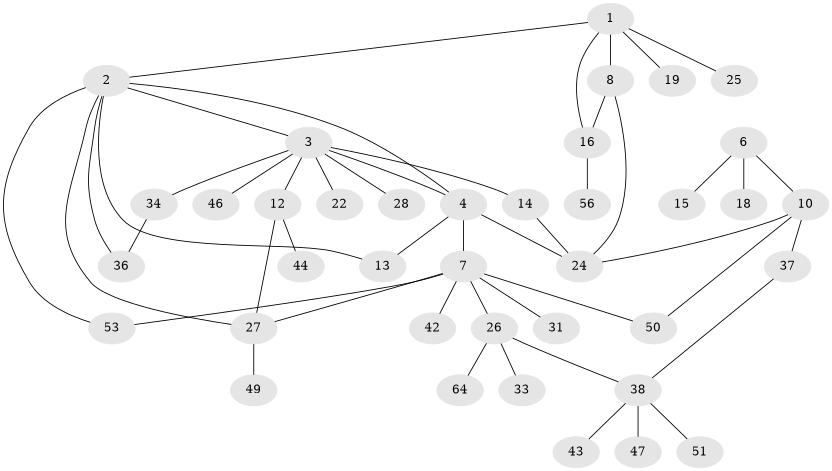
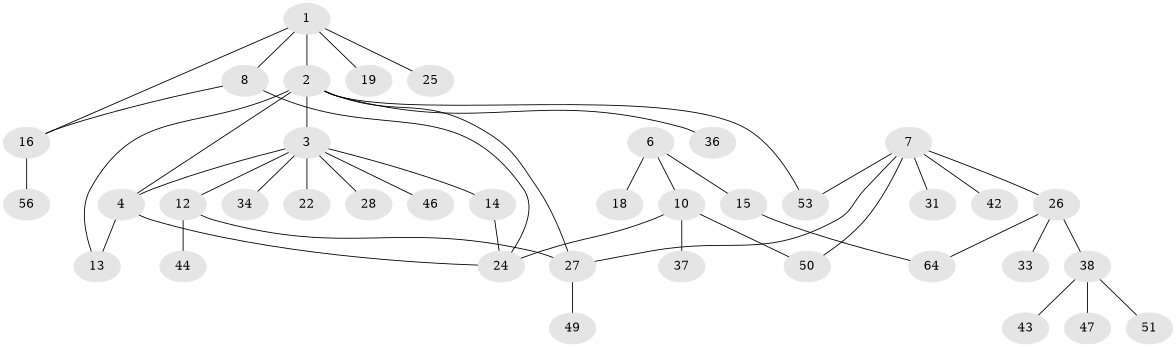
  graph {
    node [color=gray90 style=filled]
    1 [super="+5"]
    2 [super="+9"]
    8
    16 [super="+39"]
    19 [super="+45"]
    25
    3 [super="+17"]
    4 [super="+52"]
    n9 [label=13]
    27 [super="+29"]
    36
    53
    24 [super="+30"]
    n14 [label=56]
    12 [super="+21"]
    14 [super="+20"]
    22
    28
    46
    34
    7 [super="+13"]
    49
    44
    6 [super="+48"]
    10 [super="+11"]
    15 [super="+32"]
    18 [super="+35"]
    26 [super="+41"]
    31
    42
    50
    37
    n33 [label=64]
    33
    38 [super="+40"]
    43
    47
    51
    1 -- 2
    1 -- 8
    1 -- 16
    1 -- 19
    1 -- 25
    2 -- 3
    2 -- 4
    2 -- n9
    2 -- 27
    2 -- 36
    2 -- 53
    8 -- 16
    8 -- 24
    16 -- n14
    3 -- 4
    3 -- 12
    3 -- 14
    3 -- 22
    3 -- 28
    3 -- 46
    3 -- 34
    4 -- n9
    4 -- 24
-   4 -- 7
    27 -- 49
    12 -- 27
    12 -- 44
    14 -- 24
-   34 -- 36
    7 -- 27
    7 -- 53
    7 -- 26
    7 -- 31
    7 -- 42
    7 -- 50
    6 -- 10
    6 -- 15
    6 -- 18
    10 -- 24
    10 -- 50
    10 -- 37
+   15 -- n33
    26 -- n33
    26 -- 33
    26 -- 38
-   37 -- 38
    38 -- 43
    38 -- 47
    38 -- 51
  }
